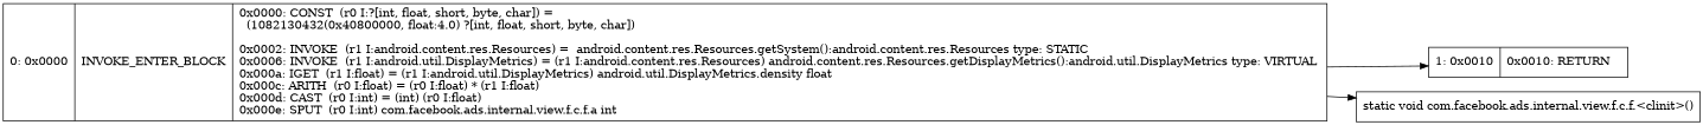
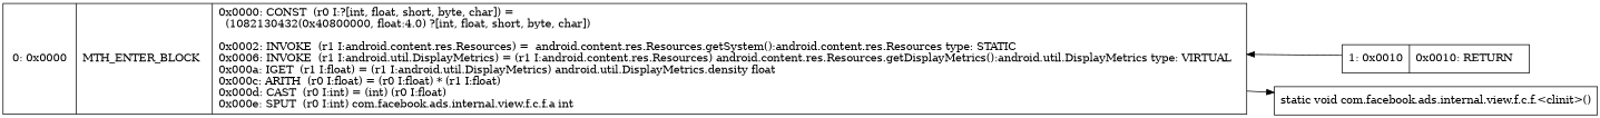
  digraph {
    rankdir=LR
    node [shape=record]
-   n1 [label="{0\:\ 0x0000|INVOKE_ENTER_BLOCK\l|0x0000: CONST  (r0 I:?[int, float, short, byte, char]) = \l  (1082130432(0x40800000, float:4.0) ?[int, float, short, byte, char])\l \l0x0002: INVOKE  (r1 I:android.content.res.Resources) =  android.content.res.Resources.getSystem():android.content.res.Resources type: STATIC \l0x0006: INVOKE  (r1 I:android.util.DisplayMetrics) = (r1 I:android.content.res.Resources) android.content.res.Resources.getDisplayMetrics():android.util.DisplayMetrics type: VIRTUAL \l0x000a: IGET  (r1 I:float) = (r1 I:android.util.DisplayMetrics) android.util.DisplayMetrics.density float \l0x000c: ARITH  (r0 I:float) = (r0 I:float) * (r1 I:float) \l0x000d: CAST  (r0 I:int) = (int) (r0 I:float) \l0x000e: SPUT  (r0 I:int) com.facebook.ads.internal.view.f.c.f.a int \l}"]
+   n1 [label="{0\:\ 0x0000|MTH_ENTER_BLOCK\l|0x0000: CONST  (r0 I:?[int, float, short, byte, char]) = \l  (1082130432(0x40800000, float:4.0) ?[int, float, short, byte, char])\l \l0x0002: INVOKE  (r1 I:android.content.res.Resources) =  android.content.res.Resources.getSystem():android.content.res.Resources type: STATIC \l0x0006: INVOKE  (r1 I:android.util.DisplayMetrics) = (r1 I:android.content.res.Resources) android.content.res.Resources.getDisplayMetrics():android.util.DisplayMetrics type: VIRTUAL \l0x000a: IGET  (r1 I:float) = (r1 I:android.util.DisplayMetrics) android.util.DisplayMetrics.density float \l0x000c: ARITH  (r0 I:float) = (r0 I:float) * (r1 I:float) \l0x000d: CAST  (r0 I:int) = (int) (r0 I:float) \l0x000e: SPUT  (r0 I:int) com.facebook.ads.internal.view.f.c.f.a int \l}"]
    n2 [label="{1\:\ 0x0010|0x0010: RETURN   \l}"]
    n3 [label="{static void com.facebook.ads.internal.view.f.c.f.\<clinit\>() }"]
-   n1 -> n2
+   n2 -> n1
    n1 -> n3
  }
